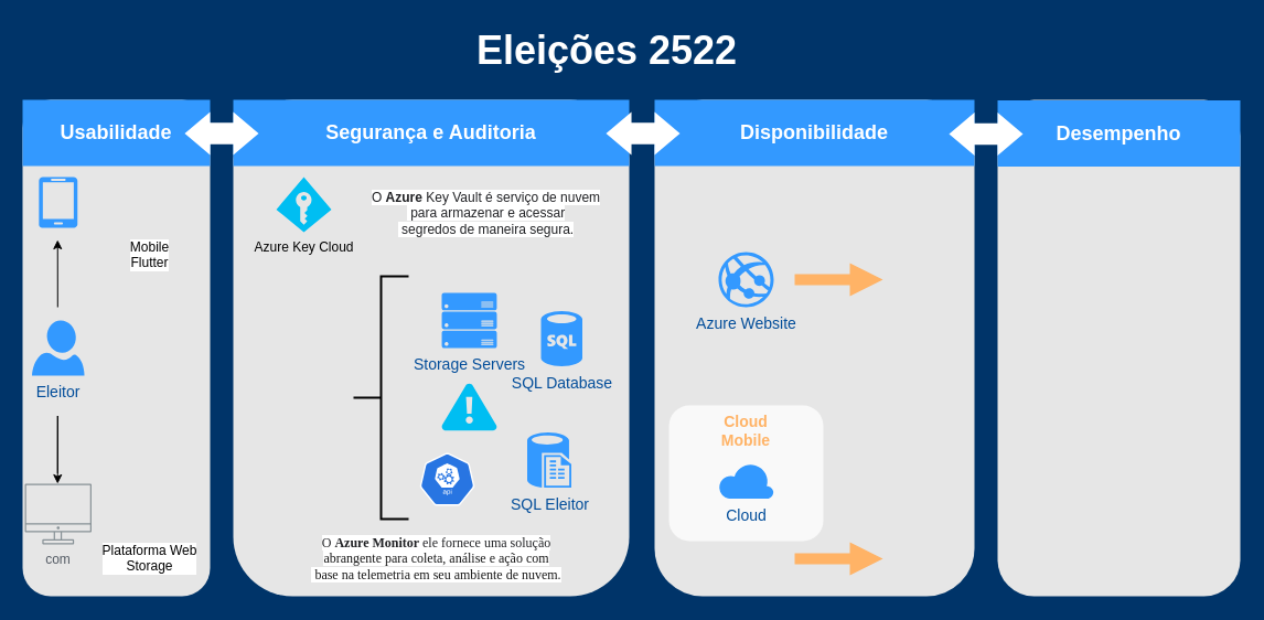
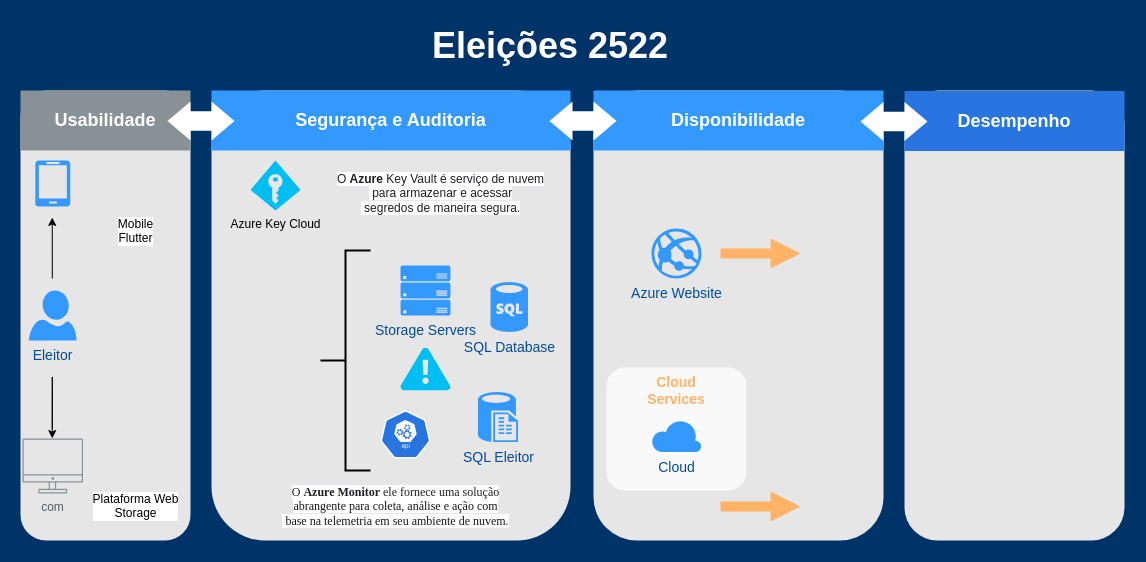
  <mxCell id="0" />
  <mxCell id="1" parent="0" />
  <mxCell id="2" value="" style="rounded=1;whiteSpace=wrap;html=1;dashed=1;strokeColor=none;strokeWidth=2;fillColor=#E6E6E6;fontFamily=Verdana;fontSize=12;fontColor=#00BEF2" vertex="1" parent="1"><mxGeometry x="211" y="90" width="359" height="450" as="geometry" /></mxCell>
  <mxCell id="3" value="Segurança e Auditoria" style="whiteSpace=wrap;html=1;dashed=1;strokeColor=none;strokeWidth=2;fillColor=#3399FF;fontFamily=Helvetica;fontSize=18;fontColor=#FFFFFF;fontStyle=1" vertex="1" parent="1"><mxGeometry x="211" y="90" width="359" height="60" as="geometry" /></mxCell>
  <mxCell id="4" value="" style="rounded=1;whiteSpace=wrap;html=1;dashed=1;strokeColor=none;strokeWidth=2;fillColor=#E6E6E6;fontFamily=Verdana;fontSize=12;fontColor=#00BEF2" parent="1" vertex="1"><mxGeometry x="20" y="90" width="170" height="450" as="geometry" /></mxCell>
  <mxCell id="5" value="" style="rounded=1;whiteSpace=wrap;html=1;dashed=1;strokeColor=none;strokeWidth=2;fillColor=#E6E6E6;fontFamily=Verdana;fontSize=12;fontColor=#00BEF2" parent="1" vertex="1"><mxGeometry x="593" y="90" width="290" height="450" as="geometry" /></mxCell>
  <mxCell id="6" value="" style="rounded=1;whiteSpace=wrap;html=1;dashed=1;strokeColor=none;strokeWidth=2;fillColor=#E6E6E6;fontFamily=Verdana;fontSize=12;fontColor=#00BEF2" parent="1" vertex="1"><mxGeometry x="904" y="90" width="220" height="450" as="geometry" /></mxCell>
- <mxCell id="7" value="Usabilidade" style="whiteSpace=wrap;html=1;dashed=1;strokeColor=none;strokeWidth=2;fillColor=#3399FF;fontFamily=Helvetica;fontSize=18;fontColor=#FFFFFF;fontStyle=1" parent="1" vertex="1"><mxGeometry x="20" y="90" width="170" height="60" as="geometry" /></mxCell>
+ <mxCell id="7" value="Usabilidade" style="whiteSpace=wrap;html=1;dashed=1;strokeColor=none;strokeWidth=2;fillColor=#879196;fontFamily=Helvetica;fontSize=18;fontColor=#FFFFFF;fontStyle=1;" parent="1" vertex="1"><mxGeometry x="20" y="90" width="170" height="60" as="geometry" /></mxCell>
  <mxCell id="8" value="Disponibilidade" style="whiteSpace=wrap;html=1;dashed=1;strokeColor=none;strokeWidth=2;fillColor=#3399FF;fontFamily=Helvetica;fontSize=18;fontColor=#FFFFFF;fontStyle=1" parent="1" vertex="1"><mxGeometry x="593" y="90" width="290" height="60" as="geometry" /></mxCell>
- <mxCell id="9" value="Desempenho" style="whiteSpace=wrap;html=1;dashed=1;strokeColor=none;strokeWidth=2;fillColor=#3399FF;fontFamily=Helvetica;fontSize=18;fontColor=#FFFFFF;fontStyle=1" parent="1" vertex="1"><mxGeometry x="904" y="90.5" width="220" height="60" as="geometry" /></mxCell>
+ <mxCell id="9" value="Desempenho" style="whiteSpace=wrap;html=1;dashed=1;strokeColor=none;strokeWidth=2;fillColor=#2875e2;fontFamily=Helvetica;fontSize=18;fontColor=#FFFFFF;fontStyle=1;" parent="1" vertex="1"><mxGeometry x="904" y="90.5" width="220" height="60" as="geometry" /></mxCell>
  <mxCell id="10" value="" style="shape=mxgraph.arrows.two_way_arrow_horizontal;html=1;verticalLabelPosition=bottom;verticalAlign=top;strokeWidth=2;strokeColor=none;dashed=1;fillColor=#FFFFFF;fontFamily=Verdana;fontSize=12;fontColor=#00BEF2" parent="1" vertex="1"><mxGeometry x="167" y="101" width="67" height="39" as="geometry" /></mxCell>
  <mxCell id="11" value="" style="shape=mxgraph.arrows.two_way_arrow_horizontal;html=1;verticalLabelPosition=bottom;verticalAlign=top;strokeWidth=2;strokeColor=none;dashed=1;fillColor=#FFFFFF;fontFamily=Verdana;fontSize=12;fontColor=#00BEF2" parent="1" vertex="1"><mxGeometry x="549" y="101" width="67" height="39" as="geometry" /></mxCell>
  <mxCell id="12" value="" style="verticalLabelPosition=bottom;html=1;verticalAlign=top;strokeColor=none;fillColor=#3399FF;shape=mxgraph.azure.mobile;dashed=1;fontFamily=Helvetica;fontSize=14;fontColor=#004C99" parent="1" vertex="1"><mxGeometry x="34.75" y="160" width="35" height="46" as="geometry" /></mxCell>
  <mxCell id="13" style="edgeStyle=orthogonalEdgeStyle;rounded=0;orthogonalLoop=1;jettySize=auto;html=1;" edge="1" parent="1"><mxGeometry relative="1" as="geometry"><mxPoint x="51.75" y="278" as="sourcePoint" /><mxPoint x="51.75" y="217" as="targetPoint" /><Array as="points"><mxPoint x="51.75" y="217" /></Array></mxGeometry></mxCell>
  <mxCell id="14" style="edgeStyle=orthogonalEdgeStyle;rounded=0;orthogonalLoop=1;jettySize=auto;html=1;" edge="1" parent="1"><mxGeometry relative="1" as="geometry"><mxPoint x="51.75" y="428.46" as="sourcePoint" /><mxPoint x="51.75" y="437.998" as="targetPoint" /><Array as="points"><mxPoint x="51.75" y="376.46" /><mxPoint x="51.75" y="376.46" /></Array></mxGeometry></mxCell>
  <mxCell id="15" value="Eleitor" style="verticalLabelPosition=bottom;html=1;verticalAlign=top;strokeColor=none;fillColor=#3399FF;shape=mxgraph.azure.user;dashed=1;fontSize=14;fontColor=#004C99" parent="1" vertex="1"><mxGeometry x="28.5" y="290" width="47.5" height="50" as="geometry" /></mxCell>
  <mxCell id="16" value="Azure Website" style="verticalLabelPosition=bottom;html=1;verticalAlign=top;strokeColor=none;fillColor=#3399FF;shape=mxgraph.azure.azure_website;dashed=1;fontSize=14;fontColor=#004C99" parent="1" vertex="1"><mxGeometry x="651" y="228" width="50" height="50" as="geometry" /></mxCell>
  <mxCell id="17" value="Eleições 2522" style="text;html=1;strokeColor=none;fillColor=none;align=center;verticalAlign=middle;whiteSpace=wrap;overflow=hidden;dashed=1;fontSize=36;fontColor=#FFFFFF;fontFamily=Helvetica;fontStyle=1" parent="1" vertex="1"><mxGeometry x="20" y="20" width="1060" height="50" as="geometry" /></mxCell>
  <mxCell id="18" value="SQL Eleitor" style="verticalLabelPosition=bottom;html=1;verticalAlign=top;strokeColor=none;fillColor=#3399FF;shape=mxgraph.azure.sql_reporting;dashed=1;fontSize=14;fontColor=#004C99" parent="1" vertex="1"><mxGeometry x="477.5" y="391.5" width="40" height="50" as="geometry" /></mxCell>
  <mxCell id="19" value="SQL Database" style="verticalLabelPosition=bottom;html=1;verticalAlign=top;strokeColor=none;fillColor=#3399FF;shape=mxgraph.azure.sql_database;dashed=1;fontFamily=Helvetica;fontSize=14;fontColor=#004C99" parent="1" vertex="1"><mxGeometry x="490" y="281.5" width="37.5" height="50" as="geometry" /></mxCell>
  <mxCell id="20" value="Storage Servers" style="verticalLabelPosition=bottom;html=1;verticalAlign=top;strokeColor=none;fillColor=#3399FF;shape=mxgraph.azure.server_rack;dashed=1;fontFamily=Helvetica;fontSize=14;fontColor=#004C99" parent="1" vertex="1"><mxGeometry x="400" y="265" width="50" height="50" as="geometry" /></mxCell>
- <mxCell id="21" value="Cloud&lt;div&gt;Mobile&lt;/div&gt;" style="rounded=1;whiteSpace=wrap;html=1;dashed=1;strokeColor=none;strokeWidth=2;fillColor=#FFFFFF;fontFamily=Helvetica;fontSize=14;fontColor=#FFB366;opacity=75;verticalAlign=top;fontStyle=1" parent="1" vertex="1"><mxGeometry x="606" y="367" width="140" height="123" as="geometry" /></mxCell>
+ <mxCell id="21" value="Cloud&lt;div&gt;Services&lt;/div&gt;" style="rounded=1;whiteSpace=wrap;html=1;dashed=1;strokeColor=none;strokeWidth=2;fillColor=#FFFFFF;fontFamily=Helvetica;fontSize=14;fontColor=#FFB366;opacity=75;verticalAlign=top;fontStyle=1" parent="1" vertex="1"><mxGeometry x="606" y="367" width="140" height="123" as="geometry" /></mxCell>
  <mxCell id="22" value="Cloud" style="verticalLabelPosition=bottom;html=1;verticalAlign=top;strokeColor=none;fillColor=#3399FF;shape=mxgraph.azure.cloud;dashed=1;fontSize=14;fontColor=#004C99" parent="1" vertex="1"><mxGeometry x="651" y="419" width="50" height="32.5" as="geometry" /></mxCell>
  <mxCell id="23" value="" style="arrow;html=1;endArrow=block;endFill=1;strokeColor=none;strokeWidth=4;fontFamily=Helvetica;fontSize=36;fontColor=#FFB366;fillColor=#FFB366;opacity=100" parent="1" edge="1"><mxGeometry width="100" height="100" relative="1" as="geometry"><mxPoint x="720" y="253" as="sourcePoint" /><mxPoint x="800" y="253" as="targetPoint" /></mxGeometry></mxCell>
  <mxCell id="24" value="" style="arrow;html=1;endArrow=block;endFill=1;strokeColor=none;strokeWidth=4;fontFamily=Helvetica;fontSize=36;fontColor=#FFB366;fillColor=#FFB366;" parent="1" edge="1"><mxGeometry width="100" height="100" relative="1" as="geometry"><mxPoint x="720" y="506" as="sourcePoint" /><mxPoint x="800" y="506" as="targetPoint" /></mxGeometry></mxCell>
  <mxCell id="25" value="Plataforma Web&lt;br&gt;Storage" style="shape=image;html=1;verticalAlign=top;verticalLabelPosition=bottom;labelBackgroundColor=#ffffff;imageAspect=0;aspect=fixed;image=https://cdn4.iconfinder.com/data/icons/logos-and-brands/512/21_Angular_logo_logos-128.png" vertex="1" parent="1"><mxGeometry x="105" y="424.5" width="60" height="60" as="geometry" /></mxCell>
  <mxCell id="26" value="Mobile&lt;br&gt;Flutter" style="shape=image;html=1;verticalAlign=top;verticalLabelPosition=bottom;labelBackgroundColor=#ffffff;imageAspect=0;aspect=fixed;image=https://cdn4.iconfinder.com/data/icons/logos-brands-5/24/flutter-128.png" vertex="1" parent="1"><mxGeometry x="110" y="160" width="50" height="50" as="geometry" /></mxCell>
  <mxCell id="27" value="Azure Key Cloud" style="verticalLabelPosition=bottom;html=1;verticalAlign=top;align=center;strokeColor=none;fillColor=#00BEF2;shape=mxgraph.azure.access_control;" vertex="1" parent="1"><mxGeometry x="250" y="160" width="50" height="50" as="geometry" /></mxCell>
  <mxCell id="28" value="com" style="outlineConnect=0;gradientColor=none;fontColor=#545B64;strokeColor=none;fillColor=#879196;dashed=0;verticalLabelPosition=bottom;verticalAlign=top;align=center;html=1;fontSize=12;fontStyle=0;aspect=fixed;shape=mxgraph.aws4.illustration_desktop;pointerEvents=1" vertex="1" parent="1"><mxGeometry x="22.03" y="438" width="60.44" height="55" as="geometry" /></mxCell>
  <mxCell id="29" value="" style="html=1;dashed=0;whitespace=wrap;fillColor=#2875E2;strokeColor=#ffffff;points=[[0.005,0.63,0],[0.1,0.2,0],[0.9,0.2,0],[0.5,0,0],[0.995,0.63,0],[0.72,0.99,0],[0.5,1,0],[0.28,0.99,0]];shape=mxgraph.kubernetes.icon;prIcon=api" vertex="1" parent="1"><mxGeometry x="380" y="410" width="50" height="48" as="geometry" /></mxCell>
  <mxCell id="30" value="" style="verticalLabelPosition=bottom;html=1;verticalAlign=top;align=center;strokeColor=none;fillColor=#00BEF2;shape=mxgraph.azure.azure_alert;" vertex="1" parent="1"><mxGeometry x="400" y="347.25" width="50" height="42.5" as="geometry" /></mxCell>
  <mxCell id="31" value="" style="strokeWidth=2;html=1;shape=mxgraph.flowchart.annotation_2;align=left;labelPosition=right;pointerEvents=1;" vertex="1" parent="1"><mxGeometry x="320" y="250" width="50" height="220" as="geometry" /></mxCell>
  <mxCell id="32" value="&lt;pre&gt;&lt;font style=&quot;font-size: 12px&quot;&gt;&lt;span style=&quot;color: rgb(32 , 33 , 36) ; font-family: &amp;#34;arial&amp;#34; , sans-serif ; text-align: left ; background-color: rgb(255 , 255 , 255)&quot;&gt;O&amp;nbsp;&lt;/span&gt;&lt;b style=&quot;color: rgb(32 , 33 , 36) ; font-family: &amp;#34;arial&amp;#34; , sans-serif ; text-align: left ; background-color: rgb(255 , 255 , 255)&quot;&gt;Azure&lt;/b&gt;&lt;span style=&quot;color: rgb(32 , 33 , 36) ; font-family: &amp;#34;arial&amp;#34; , sans-serif ; text-align: left ; background-color: rgb(255 , 255 , 255)&quot;&gt;&amp;nbsp;Key Vault é serviço de nuvem&lt;br&gt;&amp;nbsp;para armazenar e acessar&lt;br&gt;&amp;nbsp;segredos de maneira segu&lt;/span&gt;&lt;/font&gt;&lt;font style=&quot;font-size: 12px&quot;&gt;&lt;span style=&quot;color: rgb(32 , 33 , 36) ; font-family: &amp;#34;arial&amp;#34; , sans-serif ; text-align: left ; background-color: rgb(255 , 255 , 255)&quot;&gt;ra.&lt;/span&gt;&lt;/font&gt;&lt;/pre&gt;" style="text;html=1;resizable=0;autosize=1;align=center;verticalAlign=middle;points=[];fillColor=none;strokeColor=none;rounded=0;" vertex="1" parent="1"><mxGeometry x="330" y="158" width="220" height="70" as="geometry" /></mxCell>
  <mxCell id="33" value="&lt;pre&gt;&lt;/pre&gt;&lt;span style=&quot;font-family: &amp;#34;verdana&amp;#34; ; color: rgb(32 , 33 , 36) ; text-align: left ; background-color: rgb(255 , 255 , 255)&quot;&gt;O&amp;nbsp;&lt;/span&gt;&lt;b style=&quot;font-family: &amp;#34;verdana&amp;#34; ; color: rgb(32 , 33 , 36) ; text-align: left ; background-color: rgb(255 , 255 , 255)&quot;&gt;Azure&lt;/b&gt;&lt;span style=&quot;font-family: &amp;#34;verdana&amp;#34; ; color: rgb(32 , 33 , 36) ; text-align: left ; background-color: rgb(255 , 255 , 255)&quot;&gt;&amp;nbsp;&lt;b&gt;Monitor &lt;/b&gt;ele fornece uma solução&lt;br&gt;&lt;/span&gt;&lt;span style=&quot;color: rgb(23 , 23 , 23) ; font-family: &amp;#34;verdana&amp;#34; ; background-color: rgb(255 , 255 , 255)&quot;&gt;&lt;font style=&quot;font-size: 12px&quot;&gt;abrangente para coleta, análise e ação&amp;nbsp;com&lt;br&gt;&amp;nbsp;base na telemetria em seu ambiente de nuvem.&lt;/font&gt;&lt;/span&gt;" style="text;html=1;resizable=0;autosize=1;align=center;verticalAlign=middle;points=[];fillColor=none;strokeColor=none;rounded=0;" vertex="1" parent="1"><mxGeometry x="240" y="470" width="310" height="60" as="geometry" /></mxCell>
  <mxCell id="34" value="" style="shape=mxgraph.arrows.two_way_arrow_horizontal;html=1;verticalLabelPosition=bottom;verticalAlign=top;strokeWidth=2;strokeColor=none;dashed=1;fillColor=#FFFFFF;fontFamily=Verdana;fontSize=12;fontColor=#00BEF2" vertex="1" parent="1"><mxGeometry x="860" y="101.5" width="67" height="39" as="geometry" /></mxCell>
